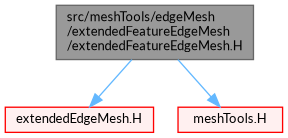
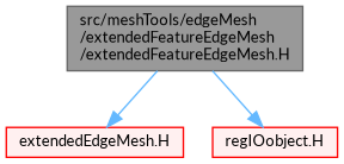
  digraph {
    fontname=Lato
    node [color=red fillcolor="#FFF0F0" fontname=Lato fontsize=10 shape=box style=filled]
    edge [color=steelblue1 fontname=Lato fontsize=10 labelfontname=Helvetica labelfontsize=10 style=solid]
    n1 [color=gray40 fillcolor=grey60 fontcolor=black height=0.2 label="src/meshTools/edgeMesh\l/extendedFeatureEdgeMesh\l/extendedFeatureEdgeMesh.H" width=0.4]
    n2 [height=0.2 label="extendedEdgeMesh.H" width=0.4]
-   n3 [height=0.2 label="meshTools.H" width=0.4]
+   n3 [height=0.2 label="regIOobject.H" width=0.4]
    n1 -> n2
    n1 -> n3
  }
